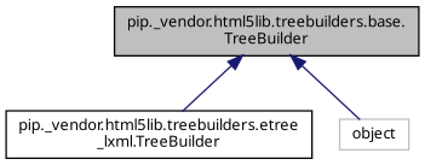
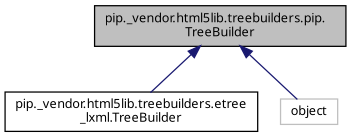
  digraph {
    fontname="Noto Sans"
    node [color=black fillcolor=white fontname="Noto Sans" fontsize=10 shape=record style=filled]
    edge [color=midnightblue dir=back fontname="Noto Sans" fontsize=10 labelfontname=Helvetica labelfontsize=10 style=solid]
-   n1 [fillcolor=grey75 fontcolor=black height=0.2 label="pip._vendor.html5lib.treebuilders.base.\lTreeBuilder" width=0.4]
+   n1 [fillcolor=grey75 fontcolor=black height=0.2 label="pip._vendor.html5lib.treebuilders.pip.\lTreeBuilder" width=0.4]
    n2 [height=0.2 label="pip._vendor.html5lib.treebuilders.etree\l_lxml.TreeBuilder" width=0.4]
    n3 [color=grey75 height=0.2 label=object width=0.4]
    n1 -> n2
    n1 -> n3
  }
